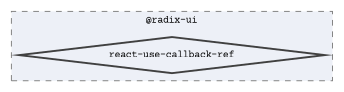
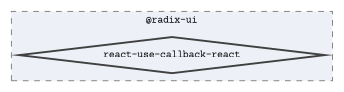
  digraph {
    compound=true
    rankdir=LR
    fontname="Courier Prime"
-   n1 [color=grey25 fillcolor="#edf0f7" fontname="Courier Prime" fontsize=10 height=0.2 label="react-use-callback-ref" shape=diamond style="filled,bold" width=0.4]
+   n1 [color=grey25 fillcolor="#edf0f7" fontname="Courier Prime" fontsize=10 height=0.2 label="react-use-callback-react" shape=diamond style="filled,bold" width=0.4]
    subgraph cluster_1 {
      bgcolor="#edf0f7"
      fontsize=10
      label="@radix-ui"
      pencolor=grey50
      style="filled,dashed"
      n1
    }
  }
